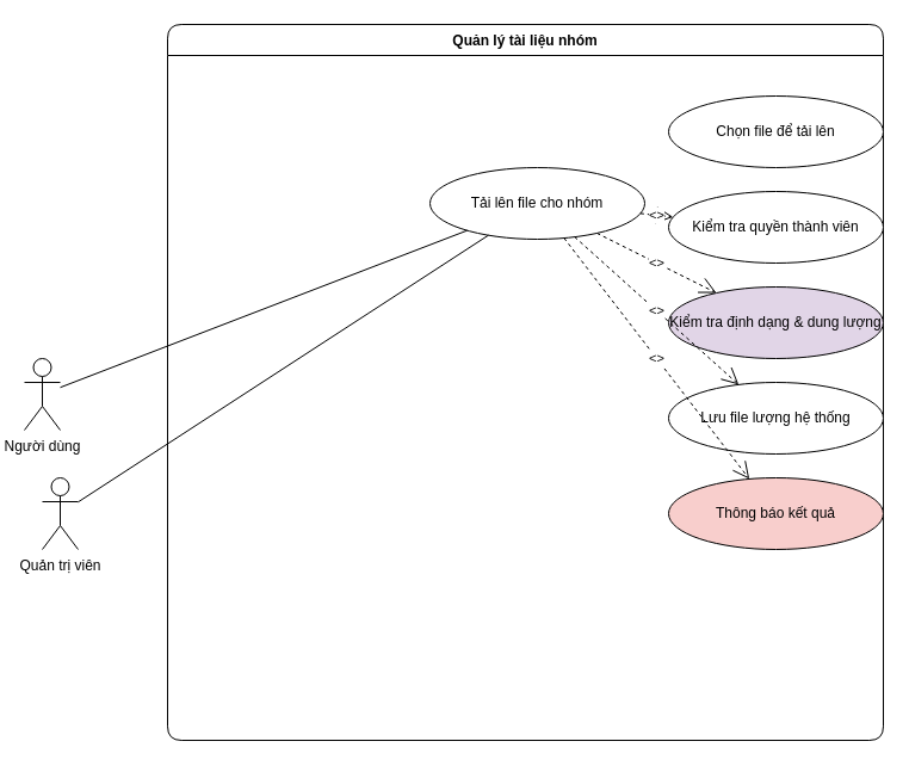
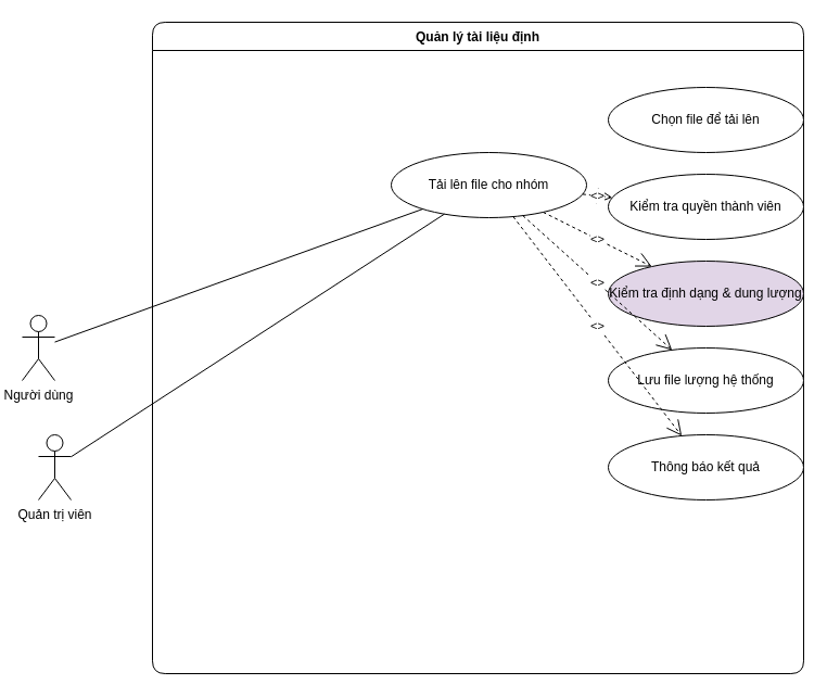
  <mxCell id="0" />
  <mxCell id="1" parent="0" />
- <mxCell id="2" value="Người dùng" style="shape=umlActor;verticalLabelPosition=bottom;verticalAlign=top;html=1;outlineConnect=0;" parent="1" vertex="1"><mxGeometry x="20" y="300" width="30" height="60" as="geometry" /></mxCell>
+ <mxCell id="2" value="Người dùng" style="shape=umlActor;verticalLabelPosition=bottom;verticalAlign=top;html=1;outlineConnect=0;" parent="1" vertex="1"><mxGeometry x="20" y="290" width="30" height="60" as="geometry" /></mxCell>
  <mxCell id="3" value="Quản trị viên" style="shape=umlActor;verticalLabelPosition=bottom;verticalAlign=top;html=1;outlineConnect=0;" parent="1" vertex="1"><mxGeometry x="35" y="400" width="30" height="60" as="geometry" /></mxCell>
- <mxCell id="4" value="Quản lý tài liệu nhóm" style="swimlane;fontStyle=1;align=center;verticalAlign=top;childLayout=stackLayout;horizontal=1;startSize=26;horizontalStack=0;resizeParent=1;resizeParentMax=0;resizeLast=0;collapsible=0;marginBottom=0;rounded=1;" parent="1" vertex="1"><mxGeometry x="140" y="20" width="600" height="600" as="geometry"><mxRectangle x="200" y="80" width="140" height="26" as="alternateBounds" /></mxGeometry></mxCell>
+ <mxCell id="4" value="Quản lý tài liệu định" style="swimlane;fontStyle=1;align=center;verticalAlign=top;childLayout=stackLayout;horizontal=1;startSize=26;horizontalStack=0;resizeParent=1;resizeParentMax=0;resizeLast=0;collapsible=0;marginBottom=0;rounded=1;" parent="1" vertex="1"><mxGeometry x="140" y="20" width="600" height="600" as="geometry"><mxRectangle x="200" y="80" width="140" height="26" as="alternateBounds" /></mxGeometry></mxCell>
  <mxCell id="5" value="Tải lên file cho nhóm" style="ellipse;whiteSpace=wrap;html=1;" parent="4" vertex="1"><mxGeometry x="220" y="120" width="180" height="60" as="geometry" /></mxCell>
  <mxCell id="6" value="Chọn file để tải lên" style="ellipse;whiteSpace=wrap;html=1;" parent="4" vertex="1"><mxGeometry x="420" y="60" width="180" height="60" as="geometry" /></mxCell>
  <mxCell id="7" value="Kiểm tra quyền thành viên" style="ellipse;whiteSpace=wrap;html=1;" parent="4" vertex="1"><mxGeometry x="420" y="140" width="180" height="60" as="geometry" /></mxCell>
  <mxCell id="8" value="Kiểm tra định dạng &amp; dung lượng" style="ellipse;whiteSpace=wrap;html=1;fillColor=#e1d5e7;" parent="4" vertex="1"><mxGeometry x="420" y="220" width="180" height="60" as="geometry" /></mxCell>
  <mxCell id="9" value="Lưu file lượng hệ thống" style="ellipse;whiteSpace=wrap;html=1;" parent="4" vertex="1"><mxGeometry x="420" y="300" width="180" height="60" as="geometry" /></mxCell>
- <mxCell id="10" value="Thông báo kết quả" style="ellipse;whiteSpace=wrap;html=1;fillColor=#f8cecc;" parent="4" vertex="1"><mxGeometry x="420" y="380" width="180" height="60" as="geometry" /></mxCell>
+ <mxCell id="10" value="Thông báo kết quả" style="ellipse;whiteSpace=wrap;html=1;" parent="4" vertex="1"><mxGeometry x="420" y="380" width="180" height="60" as="geometry" /></mxCell>
  <mxCell id="11" value="" style="endArrow=none;html=1;rounded=0;" parent="1" source="2" target="5" edge="1"><mxGeometry width="50" height="50" relative="1" as="geometry" /></mxCell>
  <mxCell id="12" value="" style="endArrow=none;html=1;rounded=0;" parent="1" source="3" target="5" edge="1"><mxGeometry width="50" height="50" relative="1" as="geometry" /></mxCell>
  <mxCell id="13" value="&lt;&lt;include&gt;&gt;" style="endArrow=open;endSize=12;dashed=1;html=1;rounded=0;" parent="1" source="5" target="7" edge="1"><mxGeometry width="100" height="100" relative="1" as="geometry" /></mxCell>
  <mxCell id="14" value="&lt;&lt;include&gt;&gt;" style="endArrow=open;endSize=12;dashed=1;html=1;rounded=0;" parent="1" source="5" target="8" edge="1"><mxGeometry width="100" height="100" relative="1" as="geometry" /></mxCell>
  <mxCell id="15" value="&lt;&lt;include&gt;&gt;" style="endArrow=open;endSize=12;dashed=1;html=1;rounded=0;" parent="1" source="5" target="9" edge="1"><mxGeometry width="100" height="100" relative="1" as="geometry" /></mxCell>
  <mxCell id="16" value="&lt;&lt;include&gt;&gt;" style="endArrow=open;endSize=12;dashed=1;html=1;rounded=0;" parent="1" source="5" target="10" edge="1"><mxGeometry width="100" height="100" relative="1" as="geometry" /></mxCell>
